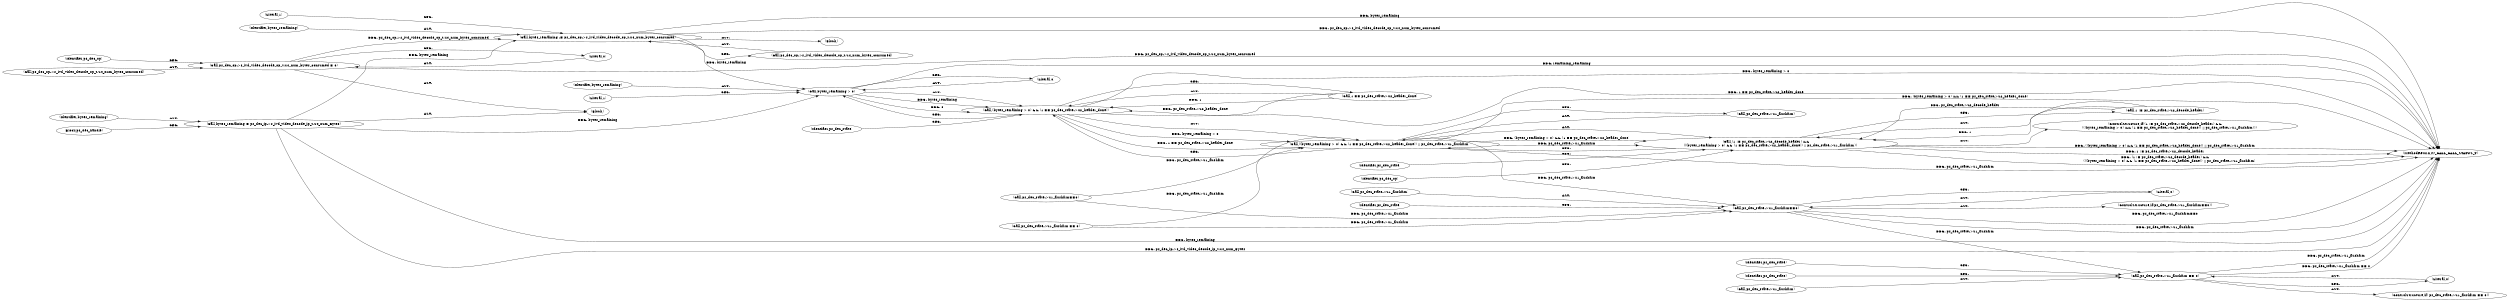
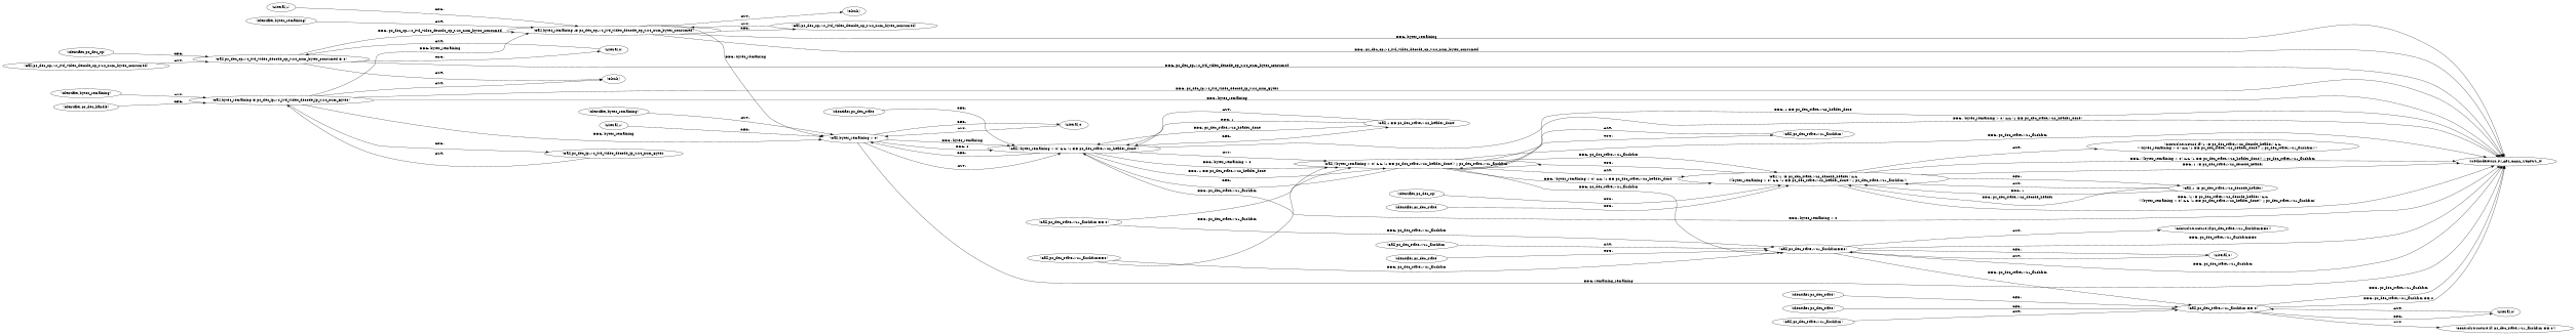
  digraph {
    rankdir=LR
    n1 [label="(Call,bytes_remaining > 0)"]
    n2 [label="(Call,(bytes_remaining > 0) && (1 == ps_dec_state->u2_header_done))"]
    n3 [label="(Literal,0)"]
-   n4 [label="(MethodReturn,IV_CALL_CALL_STATUS_T)"]
+   n4 [label="(MethodReturn,IV_API_CALL_STATUS_T)"]
    n5 [label="(Call,((bytes_remaining > 0) && (1 == ps_dec_state->u2_header_done)) || ps_dec_state->u1_flushfrm)"]
    n6 [label="(Call,1 == ps_dec_state->u2_header_done)"]
    n7 [label="(Call,bytes_remaining -= ps_dec_op->s_ivd_video_decode_op_t.u4_num_bytes_consumed)"]
    n8 [label="(Block,)"]
    n9 [label="(Call,ps_dec_op->s_ivd_video_decode_op_t.u4_num_bytes_consumed)"]
    n10 [label="(Call,ps_dec_op->s_ivd_video_decode_op_t.u4_num_bytes_consumed = 0)"]
    n11 [label="(Literal,0)"]
    n12 [label="(Block,)"]
    n13 [label="(Call,bytes_remaining = ps_dec_ip->s_ivd_video_decode_ip_t.u4_num_Bytes)"]
+   n14 [label="(Call,ps_dec_ip->s_ivd_video_decode_ip_t.u4_num_Bytes)"]
    n15 [label="(Call,(1 != ps_dec_state->u2_decode_header) &&\n        (((bytes_remaining > 0) && (1 == ps_dec_state->u2_header_done)) || ps_dec_state->u1_flushfrm))"]
    n16 [label="(Call,ps_dec_state->u1_flushfrm==0)"]
    n17 [label="(Call,ps_dec_state->u1_flushfrm)"]
    n18 [label="(ControlStructure,if((1 != ps_dec_state->u2_decode_header) &&\n        (((bytes_remaining > 0) && (1 == ps_dec_state->u2_header_done)) || ps_dec_state->u1_flushfrm)))"]
    n19 [label="(Call,1 != ps_dec_state->u2_decode_header)"]
    n20 [label="(Call,ps_dec_state->u1_flushfrm == 0)"]
    n21 [label="(Literal,0)"]
    n22 [label="(ControlStructure,if(ps_dec_state->u1_flushfrm==0))"]
    n23 [label="(Literal,0)"]
    n24 [label="(ControlStructure,if( ps_dec_state->u1_flushfrm == 0))"]
    n25 [label="(Literal,1)"]
    n26 [label="(Call,ps_dec_state->u1_flushfrm)"]
    n27 [label="(Call,ps_dec_state->u1_flushfrm)"]
    n28 [label="(Identifier,ps_dec_state)"]
    n29 [label="(Identifier,bytes_remaining)"]
    n30 [label="(Identifier,bytes_remaining)"]
    n31 [label="(Identifier,bytes_remaining)"]
    n32 [label="(Identifier,ps_dec_state)"]
    n33 [label="(Call,ps_dec_state->u1_flushfrm == 0)"]
    n34 [label="(Identifier,ps_dec_op)"]
    n35 [label="(Identifier,ps_dec_op)"]
    n36 [label="(Literal,1)"]
-   n37 [label="(Block,ps_dec_handle)"]
+   n37 [label="(Identifier,ps_dec_handle)"]
    n38 [label="(Call,ps_dec_op->s_ivd_video_decode_op_t.u4_num_bytes_consumed)"]
    n39 [label="(Identifier,ps_dec_state)"]
    n40 [label="(Call,ps_dec_state->u1_flushfrm==0)"]
    n41 [label="(Identifier,ps_dec_state)"]
    n42 [label="(Identifier,ps_dec_state)"]
    n1 -> n2 [label="AST: "]
    n1 -> n2 [label="DDG: bytes_remaining"]
    n1 -> n2 [label="DDG: 0"]
    n1 -> n3 [label="CFG: "]
    n1 -> n4 [label="DDG: remaining_remaining"]
    n2 -> n1 [label="CFG: "]
    n2 -> n4 [label="DDG: bytes_remaining > 0"]
    n2 -> n4 [label="DDG: 1 == ps_dec_state->u2_header_done"]
    n2 -> n5 [label="AST: "]
    n2 -> n5 [label="DDG: bytes_remaining > 0"]
    n2 -> n5 [label="DDG: 1 == ps_dec_state->u2_header_done"]
    n2 -> n6 [label="CFG: "]
    n3 -> n1 [label="AST: "]
    n5 -> n2 [label="CFG: "]
    n5 -> n4 [label="DDG: (bytes_remaining > 0) && (1 == ps_dec_state->u2_header_done)"]
    n5 -> n4 [label="DDG: ps_dec_state->u1_flushfrm"]
    n5 -> n15 [label="AST: "]
    n5 -> n15 [label="DDG: (bytes_remaining > 0) && (1 == ps_dec_state->u2_header_done)"]
    n5 -> n15 [label="DDG: ps_dec_state->u1_flushfrm"]
    n5 -> n16 [label="DDG: ps_dec_state->u1_flushfrm"]
    n5 -> n17 [label="CFG: "]
    n6 -> n2 [label="AST: "]
    n6 -> n2 [label="DDG: 1"]
    n6 -> n2 [label="DDG: ps_dec_state->u2_header_done"]
    n7 -> n1 [label="DDG: bytes_remaining"]
    n7 -> n4 [label="DDG: bytes_remaining"]
    n7 -> n4 [label="DDG: ps_dec_op->s_ivd_video_decode_op_t.u4_num_bytes_consumed"]
    n7 -> n8 [label="AST: "]
    n7 -> n9 [label="CFG: "]
    n9 -> n7 [label="AST: "]
    n10 -> n4 [label="DDG: ps_dec_op->s_ivd_video_decode_op_t.u4_num_bytes_consumed"]
    n10 -> n7 [label="DDG: ps_dec_op->s_ivd_video_decode_op_t.u4_num_bytes_consumed"]
    n10 -> n11 [label="CFG: "]
    n10 -> n12 [label="AST: "]
    n11 -> n10 [label="AST: "]
    n13 -> n1 [label="DDG: bytes_remaining"]
    n13 -> n4 [label="DDG: ps_dec_ip->s_ivd_video_decode_ip_t.u4_num_Bytes"]
    n13 -> n4 [label="DDG: bytes_remaining"]
    n13 -> n7 [label="DDG: bytes_remaining"]
    n13 -> n12 [label="AST: "]
+   n13 -> n14 [label="CFG: "]
+   n14 -> n13 [label="AST: "]
    n15 -> n4 [label="DDG: ((bytes_remaining > 0) && (1 == ps_dec_state->u2_header_done)) || ps_dec_state->u1_flushfrm"]
    n15 -> n4 [label="DDG: 1 != ps_dec_state->u2_decode_header"]
    n15 -> n4 [label="DDG: (1 != ps_dec_state->u2_decode_header) &&\n        (((bytes_remaining > 0) && (1 == ps_dec_state->u2_header_done)) || ps_dec_state->u1_flushfrm)"]
    n15 -> n5 [label="CFG: "]
    n15 -> n18 [label="AST: "]
    n15 -> n19 [label="CFG: "]
    n16 -> n4 [label="DDG: ps_dec_state->u1_flushfrm==0"]
    n16 -> n4 [label="DDG: ps_dec_state->u1_flushfrm"]
    n16 -> n20 [label="DDG: ps_dec_state->u1_flushfrm"]
    n16 -> n21 [label="CFG: "]
    n16 -> n22 [label="AST: "]
    n17 -> n5 [label="AST: "]
    n19 -> n15 [label="AST: "]
    n19 -> n15 [label="DDG: 1"]
    n19 -> n15 [label="DDG: ps_dec_state->u2_decode_header"]
    n20 -> n4 [label="DDG: ps_dec_state->u1_flushfrm"]
    n20 -> n4 [label="DDG: ps_dec_state->u1_flushfrm == 0"]
    n20 -> n23 [label="CFG: "]
    n20 -> n24 [label="AST: "]
    n21 -> n16 [label="AST: "]
    n23 -> n20 [label="AST: "]
    n25 -> n7 [label="CFG: "]
    n26 -> n16 [label="AST: "]
    n27 -> n20 [label="AST: "]
    n28 -> n2 [label="CFG: "]
    n29 -> n13 [label="AST: "]
    n30 -> n1 [label="AST: "]
    n31 -> n7 [label="AST: "]
    n32 -> n15 [label="CFG: "]
    n33 -> n5 [label="DDG: ps_dec_state->u1_flushfrm"]
    n33 -> n16 [label="DDG: ps_dec_state->u1_flushfrm"]
    n34 -> n10 [label="CFG: "]
    n35 -> n15 [label="CFG: "]
    n36 -> n1 [label="CFG: "]
    n37 -> n13 [label="CFG: "]
    n38 -> n10 [label="AST: "]
    n39 -> n20 [label="CFG: "]
    n40 -> n5 [label="DDG: ps_dec_state->u1_flushfrm"]
    n40 -> n16 [label="DDG: ps_dec_state->u1_flushfrm"]
    n41 -> n20 [label="CFG: "]
    n42 -> n16 [label="CFG: "]
  }
